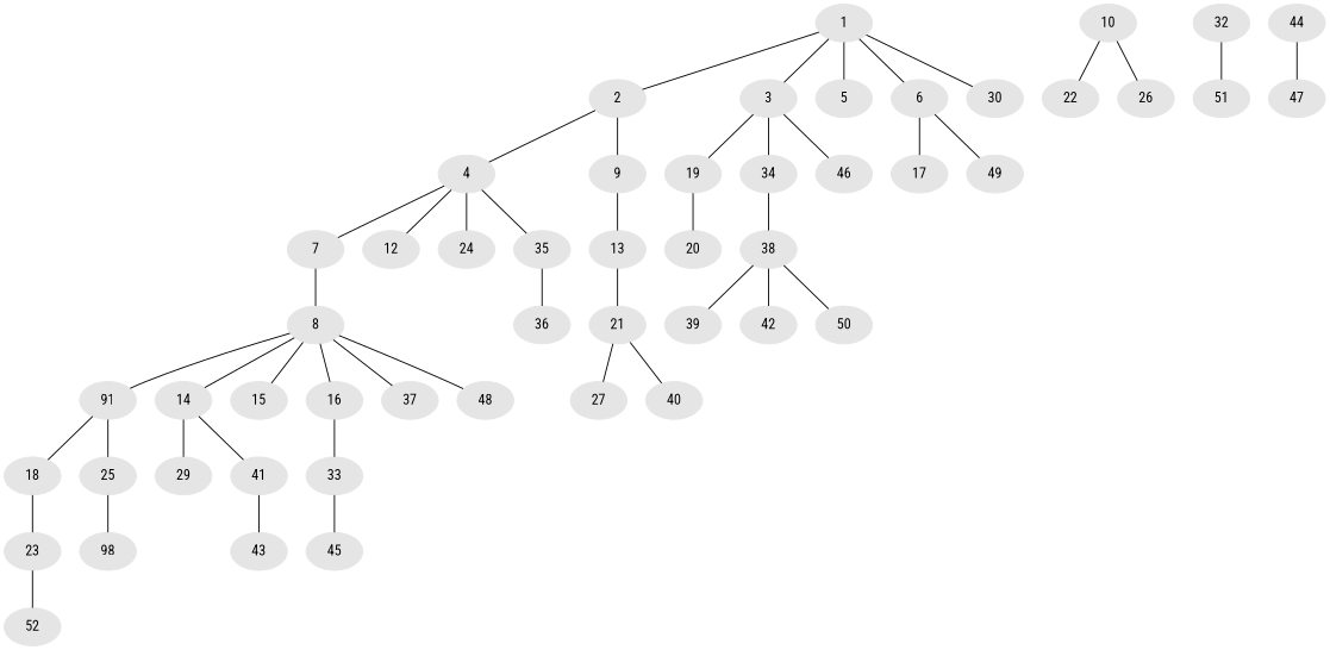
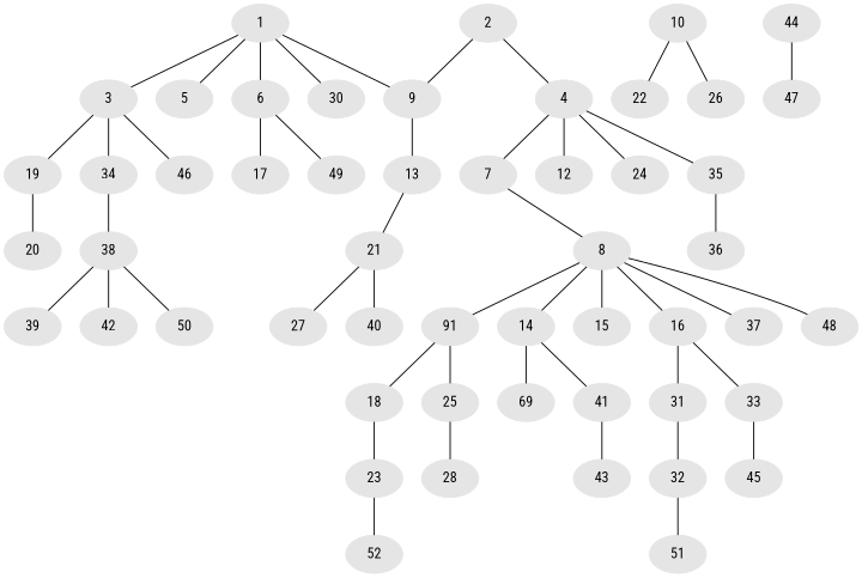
  graph {
    fontname="Roboto Condensed"
    node [color=gray90 fontname="Roboto Condensed" style=filled]
    edge [fontname="Roboto Condensed"]
    1
    2
    3
    5
    6
    30
    4
    9
    19
    34
    46
    17
    49
    7
    12
    24
    35
    13
    10
    22
    26
    20
    38
    8
    36
    n26 [label=91]
    14
    15
    16
    37
    48
    18
    25
-   29
+   29 [label=69]
    41
+   31
    33
    21
    23
-   28 [label=98]
+   28
    27
    40
    43
    32
    45
    52
    44
    47
    51
    39
    42
    50
-   1 -- 2
+   1 -- 9
    1 -- 3
    1 -- 5
    1 -- 6
    1 -- 30
    2 -- 4
    2 -- 9
    3 -- 19
    3 -- 34
    3 -- 46
    6 -- 17
    6 -- 49
    4 -- 7
    4 -- 12
    4 -- 24
    4 -- 35
    9 -- 13
    19 -- 20
    34 -- 38
    7 -- 8
    35 -- 36
    13 -- 21
    10 -- 22
    10 -- 26
    38 -- 39
    38 -- 42
    38 -- 50
    8 -- n26
    8 -- 14
    8 -- 15
    8 -- 16
    8 -- 37
    8 -- 48
    n26 -- 18
    n26 -- 25
    14 -- 29
    14 -- 41
+   16 -- 31
    16 -- 33
    18 -- 23
    25 -- 28
    41 -- 43
+   31 -- 32
    33 -- 45
    21 -- 27
    21 -- 40
    23 -- 52
    32 -- 51
    44 -- 47
  }
